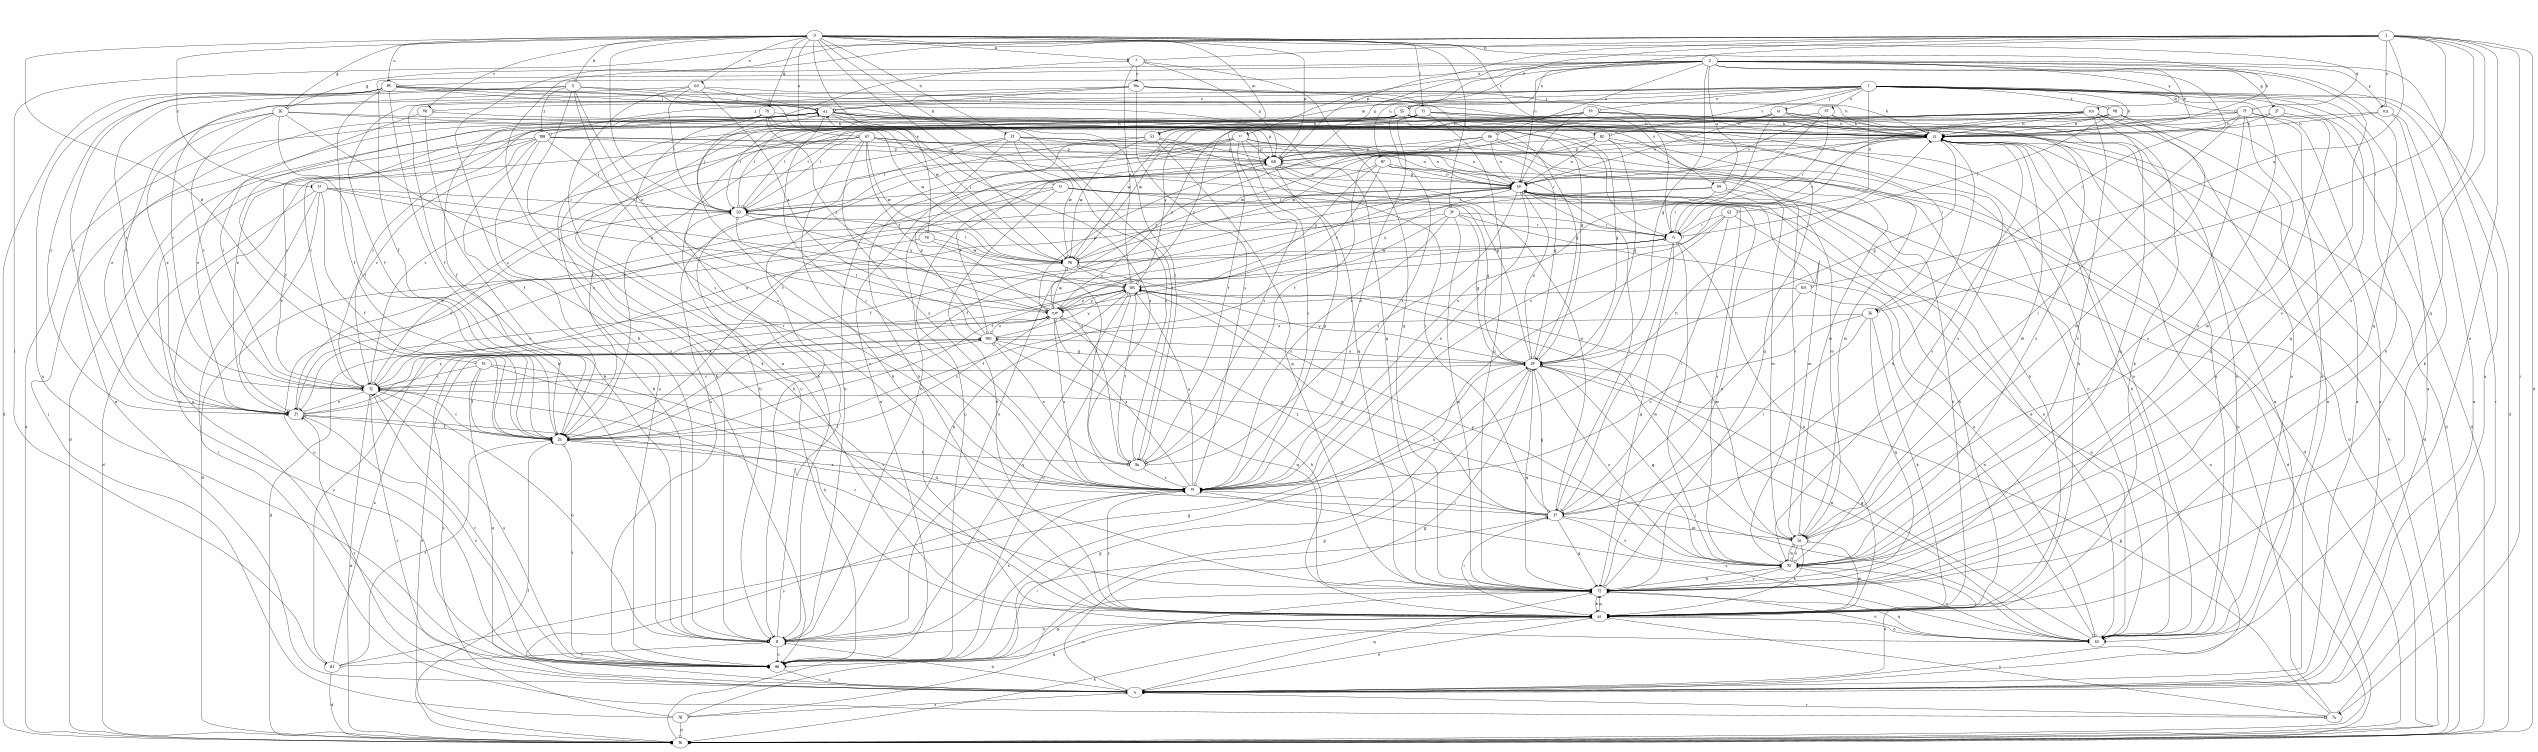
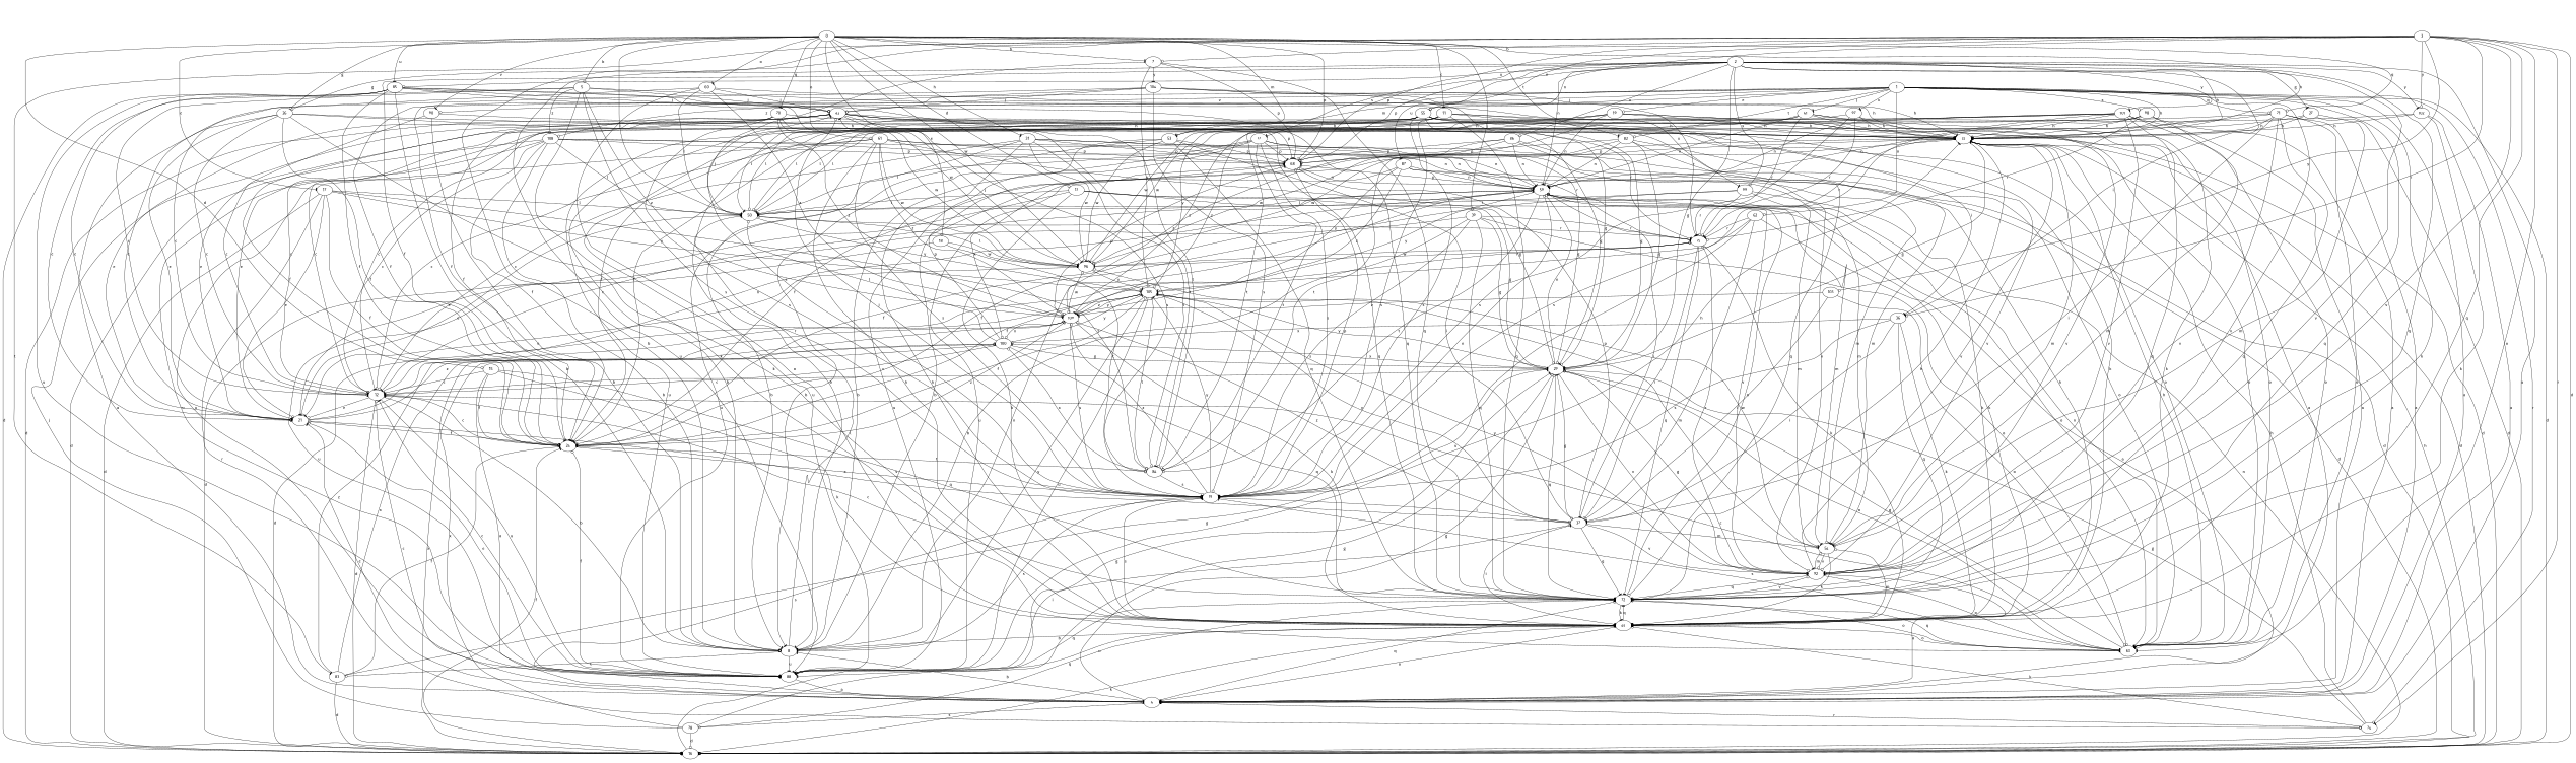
  strict digraph {
    fontname="Fira Sans"
    node [fontname="Fira Sans"]
    edge [arrowhead=odot fontname="Fira Sans"]
    0
    5
    7
    11
    13
    15
    17
    18
    26
    31
    33
    39
    50
    53
    60
    61
    68
    70
    71
    82
    85
    90
    96
    42
    46
    108
    21
    99
    12
    79
    109
    72
    104
    105
    36
    88
    84
    92
    29
    63
    4
    24
    16
    74
    8
    59
    75
    54
    37
    100
    1
    19
    41
    62
    97
    98
    78
    2
    27
    55
    77
    86
    87
    101
    102
    3
    83
    103
    0 -> 5 [label=b]
    0 -> 7 [arrowhead=tee label=b]
    0 -> 11 [arrowhead=tee label=c]
    0 -> 13 [label=d]
    0 -> 15 [label=d]
    0 -> 17 [arrowhead=tee label=e]
    0 -> 18 [label=e]
    0 -> 26 [label=g]
    0 -> 31 [arrowhead=tee label=h]
    0 -> 33 [label=h]
    0 -> 39 [label=j]
    0 -> 50 [arrowhead=tee label=l]
    0 -> 53 [label=m]
    0 -> 60 [arrowhead=tee label=o]
    0 -> 61 [label=o]
    0 -> 68 [label=p]
    0 -> 70 [arrowhead=tee label=q]
    0 -> 71 [label=q]
    0 -> 82 [arrowhead=tee label=t]
    0 -> 85 [arrowhead=tee label=u]
    0 -> 90 [arrowhead=tee label=v]
    0 -> 96 [arrowhead=tee label=w]
    5 -> 42 [label=j]
    5 -> 46 [arrowhead=tee label=k]
    5 -> 108 [label=z]
    5 -> 21 [label=e]
    5 -> 99 [arrowhead=tee label=x]
    5 -> 12 [arrowhead=tee label=c]
    5 -> 79 [label=s]
    5 -> 109 [arrowhead=tee label=z]
    7 -> 68 [arrowhead=tee label=p]
    7 -> 79 [arrowhead=tee label=s]
    7 -> 72 [arrowhead=tee label=q]
    7 -> 104 [arrowhead=tee label=y]
    7 -> 105 [label=y]
    11 -> 33 [arrowhead=tee label=h]
    11 -> 50 [label=l]
    11 -> 46 [label=k]
    11 -> 79 [arrowhead=tee label=s]
    11 -> 72 [arrowhead=tee label=q]
    11 -> 36 [arrowhead=tee label=i]
    11 -> 88 [arrowhead=tee label=u]
    11 -> 84 [label=t]
    13 -> 50 [arrowhead=tee label=l]
    13 -> 46 [arrowhead=tee label=k]
    13 -> 21 [arrowhead=tee label=e]
    13 -> 92 [arrowhead=tee label=v]
    13 -> 29 [label=g]
    13 -> 63 [label=o]
    15 -> 46 [arrowhead=tee label=k]
    15 -> 12 [arrowhead=tee label=c]
    15 -> 72 [arrowhead=tee label=q]
    15 -> 4 [arrowhead=tee label=a]
    15 -> 24 [arrowhead=tee label=f]
    17 -> 50 [label=l]
    17 -> 21 [label=e]
    17 -> 105 [arrowhead=tee label=y]
    17 -> 84 [label=t]
    17 -> 24 [arrowhead=tee label=f]
    17 -> 16 [arrowhead=tee label=d]
    17 -> 74 [label=r]
    18 -> 96 [arrowhead=tee label=w]
    18 -> 88 [arrowhead=tee label=u]
    18 -> 84 [label=t]
    26 -> 33 [arrowhead=tee label=h]
    26 -> 46 [arrowhead=tee label=k]
    26 -> 21 [label=e]
    26 -> 12 [arrowhead=tee label=c]
    26 -> 29 [arrowhead=tee label=g]
    26 -> 4 [arrowhead=tee label=a]
    26 -> 24 [label=f]
    31 -> 68 [label=p]
    31 -> 96 [label=w]
    31 -> 46 [label=k]
    31 -> 12 [label=c]
    31 -> 84 [label=t]
    31 -> 29 [label=g]
    31 -> 8 [arrowhead=tee label=b]
    31 -> 59 [arrowhead=tee label=n]
    33 -> 68 [label=p]
    33 -> 92 [arrowhead=tee label=v]
    33 -> 29 [label=g]
    33 -> 24 [label=f]
    33 -> 16 [arrowhead=tee label=d]
    33 -> 8 [arrowhead=tee label=b]
    33 -> 75 [arrowhead=tee label=r]
    33 -> 54 [label=m]
    39 -> 79 [label=s]
    39 -> 72 [arrowhead=tee label=q]
    39 -> 29 [arrowhead=tee label=g]
    39 -> 63 [label=o]
    39 -> 16 [label=d]
    39 -> 8 [arrowhead=tee label=b]
    39 -> 75 [arrowhead=tee label=r]
    50 -> 42 [arrowhead=tee label=j]
    50 -> 21 [label=e]
    50 -> 105 [label=y]
    50 -> 75 [arrowhead=tee label=r]
    53 -> 68 [arrowhead=tee label=p]
    53 -> 96 [arrowhead=tee label=w]
    53 -> 72 [arrowhead=tee label=q]
    53 -> 88 [label=u]
    53 -> 8 [arrowhead=tee label=b]
    53 -> 37 [label=i]
    60 -> 33 [label=h]
    60 -> 50 [arrowhead=tee label=l]
    60 -> 42 [label=j]
    60 -> 12 [label=c]
    60 -> 109 [label=z]
    60 -> 63 [arrowhead=tee label=o]
    61 -> 68 [arrowhead=tee label=p]
    61 -> 96 [arrowhead=tee label=w]
    61 -> 46 [label=k]
    61 -> 12 [label=c]
    61 -> 79 [label=s]
    61 -> 109 [label=z]
    61 -> 88 [label=u]
    61 -> 29 [label=g]
    61 -> 59 [arrowhead=tee label=n]
    68 -> 59 [arrowhead=tee label=n]
    68 -> 100 [label=x]
    70 -> 33 [label=h]
    70 -> 96 [arrowhead=tee label=w]
    70 -> 21 [arrowhead=tee label=e]
    70 -> 79 [arrowhead=tee label=s]
    70 -> 109 [label=z]
    70 -> 72 [arrowhead=tee label=q]
    70 -> 24 [label=f]
    71 -> 33 [label=h]
    71 -> 21 [arrowhead=tee label=e]
    71 -> 109 [arrowhead=tee label=z]
    71 -> 72 [arrowhead=tee label=q]
    71 -> 92 [label=v]
    71 -> 63 [label=o]
    71 -> 4 [arrowhead=tee label=a]
    71 -> 37 [arrowhead=tee label=i]
    82 -> 68 [arrowhead=tee label=p]
    82 -> 96 [label=w]
    82 -> 92 [label=v]
    82 -> 29 [arrowhead=tee label=g]
    82 -> 59 [arrowhead=tee label=n]
    82 -> 54 [arrowhead=tee label=m]
    85 -> 96 [arrowhead=tee label=w]
    85 -> 42 [label=j]
    85 -> 21 [label=e]
    85 -> 72 [arrowhead=tee label=q]
    85 -> 88 [label=u]
    85 -> 84 [label=t]
    85 -> 24 [label=f]
    85 -> 16 [label=d]
    85 -> 8 [label=b]
    90 -> 33 [arrowhead=tee label=h]
    90 -> 12 [arrowhead=tee label=c]
    90 -> 8 [label=b]
    96 -> 50 [label=l]
    96 -> 42 [arrowhead=tee label=j]
    96 -> 21 [arrowhead=tee label=e]
    96 -> 105 [arrowhead=tee label=y]
    96 -> 75 [label=r]
    42 -> 33 [label=h]
    42 -> 68 [arrowhead=tee label=p]
    42 -> 21 [label=e]
    42 -> 79 [label=s]
    42 -> 84 [arrowhead=tee label=t]
    42 -> 92 [label=v]
    42 -> 24 [label=f]
    42 -> 16 [arrowhead=tee label=d]
    42 -> 75 [arrowhead=tee label=r]
    46 -> 79 [arrowhead=tee label=s]
    46 -> 72 [arrowhead=tee label=q]
    46 -> 88 [arrowhead=tee label=u]
    46 -> 63 [arrowhead=tee label=o]
    46 -> 4 [label=a]
    46 -> 8 [label=b]
    46 -> 54 [label=m]
    46 -> 37 [arrowhead=tee label=i]
    108 -> 50 [arrowhead=tee label=l]
    108 -> 68 [arrowhead=tee label=p]
    108 -> 12 [label=c]
    108 -> 88 [label=u]
    108 -> 24 [arrowhead=tee label=f]
    108 -> 16 [arrowhead=tee label=d]
    108 -> 8 [label=b]
    108 -> 59 [label=n]
    108 -> 75 [arrowhead=tee label=r]
    21 -> 109 [label=z]
    21 -> 24 [label=f]
    21 -> 75 [label=r]
    99 -> 50 [arrowhead=tee label=l]
    99 -> 46 [arrowhead=tee label=k]
    99 -> 24 [arrowhead=tee label=f]
    99 -> 75 [arrowhead=tee label=r]
    99 -> 54 [label=m]
    12 -> 21 [label=e]
    12 -> 88 [arrowhead=tee label=u]
    12 -> 16 [label=d]
    12 -> 8 [label=b]
    12 -> 59 [label=n]
    79 -> 33 [arrowhead=tee label=h]
    79 -> 68 [label=p]
    79 -> 42 [label=j]
    79 -> 109 [label=z]
    79 -> 105 [arrowhead=tee label=y]
    79 -> 59 [label=n]
    79 -> 37 [label=i]
    109 -> 68 [arrowhead=tee label=p]
    109 -> 96 [label=w]
    109 -> 46 [arrowhead=tee label=k]
    109 -> 79 [label=s]
    109 -> 105 [label=y]
    109 -> 100 [label=x]
    72 -> 33 [label=h]
    72 -> 46 [arrowhead=tee label=k]
    72 -> 12 [arrowhead=tee label=c]
    72 -> 92 [label=v]
    72 -> 63 [arrowhead=tee label=o]
    72 -> 59 [label=n]
    104 -> 33 [arrowhead=tee label=h]
    104 -> 42 [label=j]
    104 -> 21 [label=e]
    104 -> 79 [label=s]
    104 -> 29 [label=g]
    104 -> 24 [label=f]
    104 -> 75 [arrowhead=tee label=r]
    105 -> 109 [label=z]
    105 -> 88 [arrowhead=tee label=u]
    105 -> 84 [label=t]
    105 -> 24 [arrowhead=tee label=f]
    105 -> 16 [label=d]
    105 -> 54 [arrowhead=tee label=m]
    36 -> 46 [arrowhead=tee label=k]
    36 -> 79 [arrowhead=tee label=s]
    36 -> 72 [label=q]
    36 -> 37 [arrowhead=tee label=i]
    36 -> 100 [label=x]
    88 -> 21 [label=e]
    88 -> 12 [arrowhead=tee label=c]
    88 -> 72 [label=q]
    88 -> 4 [label=a]
    88 -> 24 [label=f]
    88 -> 37 [label=i]
    84 -> 79 [label=s]
    84 -> 100 [label=x]
    92 -> 72 [label=q]
    92 -> 105 [arrowhead=tee label=y]
    92 -> 29 [label=g]
    92 -> 63 [arrowhead=tee label=o]
    92 -> 4 [arrowhead=tee label=a]
    92 -> 75 [label=r]
    92 -> 54 [label=m]
    29 -> 12 [label=c]
    29 -> 72 [arrowhead=tee label=q]
    29 -> 105 [arrowhead=tee label=y]
    29 -> 92 [label=v]
    29 -> 63 [arrowhead=tee label=o]
    29 -> 59 [label=n]
    29 -> 100 [arrowhead=tee label=x]
    63 -> 33 [arrowhead=tee label=h]
    63 -> 12 [label=c]
    63 -> 79 [arrowhead=tee label=s]
    63 -> 72 [label=q]
    63 -> 29 [label=g]
    63 -> 59 [label=n]
    4 -> 21 [arrowhead=tee label=e]
    4 -> 12 [label=c]
    4 -> 79 [arrowhead=tee label=s]
    4 -> 72 [label=q]
    4 -> 29 [label=g]
    4 -> 74 [label=r]
    4 -> 8 [arrowhead=tee label=b]
    4 -> 78 [label=s]
    24 -> 12 [arrowhead=tee label=c]
    24 -> 79 [arrowhead=tee label=s]
    24 -> 109 [label=z]
    24 -> 84 [label=t]
    16 -> 33 [arrowhead=tee label=h]
    16 -> 46 [arrowhead=tee label=k]
    16 -> 29 [arrowhead=tee label=g]
    16 -> 24 [arrowhead=tee label=f]
    16 -> 59 [label=n]
    16 -> 100 [arrowhead=tee label=x]
    74 -> 33 [arrowhead=tee label=h]
    74 -> 46 [label=k]
    74 -> 29 [label=g]
    8 -> 50 [arrowhead=tee label=l]
    8 -> 79 [label=s]
    8 -> 105 [label=y]
    8 -> 88 [arrowhead=tee label=u]
    8 -> 59 [arrowhead=tee label=n]
    8 -> 83 [label=t]
    59 -> 50 [arrowhead=tee label=l]
    59 -> 68 [arrowhead=tee label=p]
    59 -> 46 [arrowhead=tee label=k]
    59 -> 12 [arrowhead=tee label=c]
    59 -> 105 [arrowhead=tee label=y]
    59 -> 84 [label=t]
    59 -> 24 [label=f]
-   59 -> 16 [label=d]
    59 -> 54 [arrowhead=tee label=m]
    59 -> 37 [arrowhead=tee label=i]
    75 -> 96 [arrowhead=tee label=w]
    75 -> 46 [arrowhead=tee label=k]
    75 -> 72 [arrowhead=tee label=q]
    75 -> 37 [label=i]
    54 -> 96 [label=w]
    54 -> 46 [label=k]
    54 -> 92 [label=v]
    37 -> 68 [label=p]
    37 -> 21 [label=e]
    37 -> 109 [label=z]
    37 -> 72 [arrowhead=tee label=q]
    37 -> 105 [label=y]
    37 -> 92 [label=v]
    37 -> 29 [arrowhead=tee label=g]
    37 -> 54 [label=m]
    100 -> 50 [label=l]
    100 -> 68 [arrowhead=tee label=p]
    100 -> 12 [arrowhead=tee label=c]
    100 -> 72 [arrowhead=tee label=q]
    100 -> 105 [arrowhead=tee label=y]
    100 -> 29 [arrowhead=tee label=g]
    1 -> 33 [label=h]
    1 -> 53 [arrowhead=tee label=m]
    1 -> 71 [label=q]
    1 -> 82 [label=t]
    1 -> 90 [label=v]
    1 -> 42 [label=j]
    1 -> 46 [arrowhead=tee label=k]
    1 -> 108 [label=z]
    1 -> 72 [arrowhead=tee label=q]
    1 -> 92 [label=v]
    1 -> 4 [arrowhead=tee label=a]
    1 -> 24 [arrowhead=tee label=f]
    1 -> 16 [arrowhead=tee label=d]
    1 -> 74 [label=r]
    1 -> 19 [label=e]
    1 -> 41 [arrowhead=tee label=j]
    1 -> 62 [label=o]
    1 -> 97 [arrowhead=tee label=x]
    1 -> 98 [label=x]
    19 -> 33 [label=h]
    19 -> 50 [label=l]
    19 -> 96 [label=w]
    19 -> 105 [label=y]
    19 -> 63 [arrowhead=tee label=o]
    19 -> 4 [label=a]
    19 -> 59 [label=n]
    41 -> 33 [arrowhead=tee label=h]
    41 -> 50 [label=l]
    41 -> 92 [arrowhead=tee label=v]
    41 -> 63 [arrowhead=tee label=o]
    41 -> 24 [arrowhead=tee label=f]
    41 -> 59 [label=n]
    41 -> 75 [label=r]
    62 -> 88 [label=u]
    62 -> 4 [label=a]
    62 -> 24 [arrowhead=tee label=f]
    62 -> 75 [arrowhead=tee label=r]
    62 -> 37 [label=i]
    97 -> 33 [arrowhead=tee label=h]
    97 -> 46 [arrowhead=tee label=k]
    97 -> 79 [arrowhead=tee label=s]
    97 -> 84 [label=t]
    97 -> 75 [label=r]
    98 -> 33 [arrowhead=tee label=h]
    98 -> 12 [label=c]
    98 -> 4 [label=a]
    98 -> 59 [arrowhead=tee label=n]
    98 -> 75 [label=r]
    98 -> 54 [arrowhead=tee label=m]
    78 -> 42 [arrowhead=tee label=j]
    78 -> 72 [arrowhead=tee label=q]
    78 -> 29 [label=g]
    78 -> 16 [label=d]
    78 -> 100 [label=x]
    2 -> 26 [label=g]
    2 -> 33 [arrowhead=tee label=h]
    2 -> 68 [label=p]
    2 -> 85 [label=u]
    2 -> 99 [label=x]
    2 -> 72 [arrowhead=tee label=q]
    2 -> 36 [arrowhead=tee label=i]
    2 -> 92 [arrowhead=tee label=v]
    2 -> 29 [arrowhead=tee label=g]
    2 -> 4 [arrowhead=tee label=a]
    2 -> 24 [arrowhead=tee label=f]
    2 -> 27 [arrowhead=tee label=g]
    2 -> 55 [label=n]
    2 -> 77 [arrowhead=tee label=s]
    2 -> 86 [label=u]
    2 -> 87 [arrowhead=tee label=u]
    2 -> 101 [arrowhead=tee label=y]
    2 -> 102 [arrowhead=tee label=y]
    27 -> 33 [arrowhead=tee label=h]
    27 -> 50 [arrowhead=tee label=l]
    27 -> 16 [label=d]
    27 -> 54 [label=m]
    55 -> 33 [label=h]
    55 -> 50 [arrowhead=tee label=l]
    55 -> 96 [arrowhead=tee label=w]
    55 -> 12 [label=c]
    55 -> 79 [arrowhead=tee label=s]
    55 -> 72 [label=q]
    55 -> 88 [label=u]
    55 -> 29 [arrowhead=tee label=g]
    55 -> 63 [label=o]
    55 -> 16 [label=d]
    55 -> 8 [label=b]
    77 -> 50 [label=l]
    77 -> 68 [arrowhead=tee label=p]
    77 -> 79 [arrowhead=tee label=s]
    77 -> 88 [label=u]
    77 -> 84 [label=t]
    77 -> 16 [label=d]
    77 -> 8 [arrowhead=tee label=b]
    77 -> 54 [label=m]
    86 -> 68 [label=p]
    86 -> 96 [label=w]
    86 -> 46 [arrowhead=tee label=k]
    86 -> 109 [label=z]
    86 -> 63 [arrowhead=tee label=o]
    86 -> 59 [arrowhead=tee label=n]
    87 -> 109 [arrowhead=tee label=z]
    87 -> 105 [label=y]
    87 -> 88 [arrowhead=tee label=u]
    87 -> 16 [label=d]
    87 -> 59 [label=n]
    87 -> 54 [arrowhead=tee label=m]
    101 -> 33 [label=h]
    101 -> 12 [arrowhead=tee label=c]
    101 -> 79 [arrowhead=tee label=s]
    101 -> 109 [label=z]
    101 -> 72 [arrowhead=tee label=q]
    101 -> 92 [arrowhead=tee label=v]
    101 -> 63 [arrowhead=tee label=o]
    101 -> 4 [label=a]
    101 -> 8 [arrowhead=tee label=b]
    101 -> 59 [arrowhead=tee label=n]
    102 -> 33 [arrowhead=tee label=h]
    102 -> 46 [label=k]
    102 -> 4 [arrowhead=tee label=a]
    102 -> 24 [arrowhead=tee label=f]
    3 -> 7 [label=b]
    3 -> 68 [label=p]
    3 -> 72 [label=q]
    3 -> 36 [label=i]
    3 -> 88 [arrowhead=tee label=u]
    3 -> 92 [arrowhead=tee label=v]
    3 -> 63 [arrowhead=tee label=o]
    3 -> 16 [label=d]
    3 -> 74 [arrowhead=tee label=r]
    3 -> 8 [label=b]
    3 -> 59 [arrowhead=tee label=n]
    3 -> 55 [label=n]
    3 -> 102 [label=y]
    3 -> 83 [arrowhead=tee label=t]
    3 -> 103 [label=y]
    83 -> 109 [label=z]
    83 -> 29 [arrowhead=tee label=g]
    83 -> 24 [arrowhead=tee label=f]
    83 -> 16 [arrowhead=tee label=d]
    83 -> 100 [label=x]
    103 -> 109 [arrowhead=tee label=z]
    103 -> 63 [label=o]
    103 -> 37 [arrowhead=tee label=i]
  }
